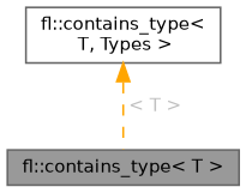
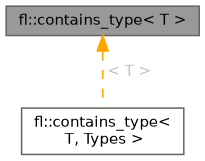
  digraph {
    node [color=gray40 fontname=Helvetica fontsize=10 shape=box style=filled]
    n1 [fillcolor=grey60 fontcolor=black height=0.2 label="fl::contains_type\< T \>" width=0.4]
    n2 [fillcolor=white height=0.2 label="fl::contains_type\<\l T, Types \>" width=0.4]
-   n2 -> n1 [color=orange dir=back fontcolor=grey fontname=Helvetica fontsize=10 label=" \< T \>" labelfontname=Helvetica labelfontsize=10 style=dashed]
+   n1 -> n2 [color=orange dir=back fontcolor=grey fontname=Helvetica fontsize=10 label=" \< T \>" labelfontname=Helvetica labelfontsize=10 style=dashed]
  }
